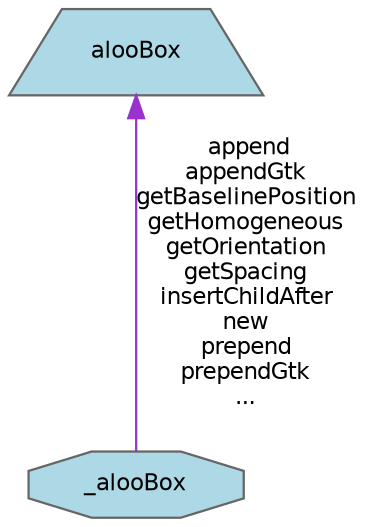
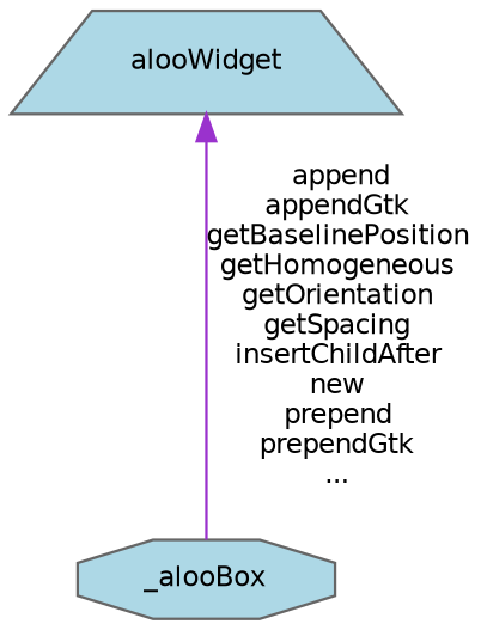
  digraph {
    node [color=gray40 fillcolor=lightblue fontname=Helvetica fontsize=10 style=filled]
    n1 [fontcolor=black height=0.2 label=_alooBox shape=octagon width=0.4]
-   n2 [height=0.2 label=alooBox shape=trapezium width=0.4]
+   n2 [height=0.2 label=alooWidget shape=trapezium width=0.4]
    n2 -> n1 [color=darkorchid3 dir=back fontname=Helvetica fontsize=10 label=" append\nappendGtk\ngetBaselinePosition\ngetHomogeneous\ngetOrientation\ngetSpacing\ninsertChildAfter\nnew\nprepend\nprependGtk\n..." labelfontname=Helvetica labelfontsize=10 style=solid]
  }
